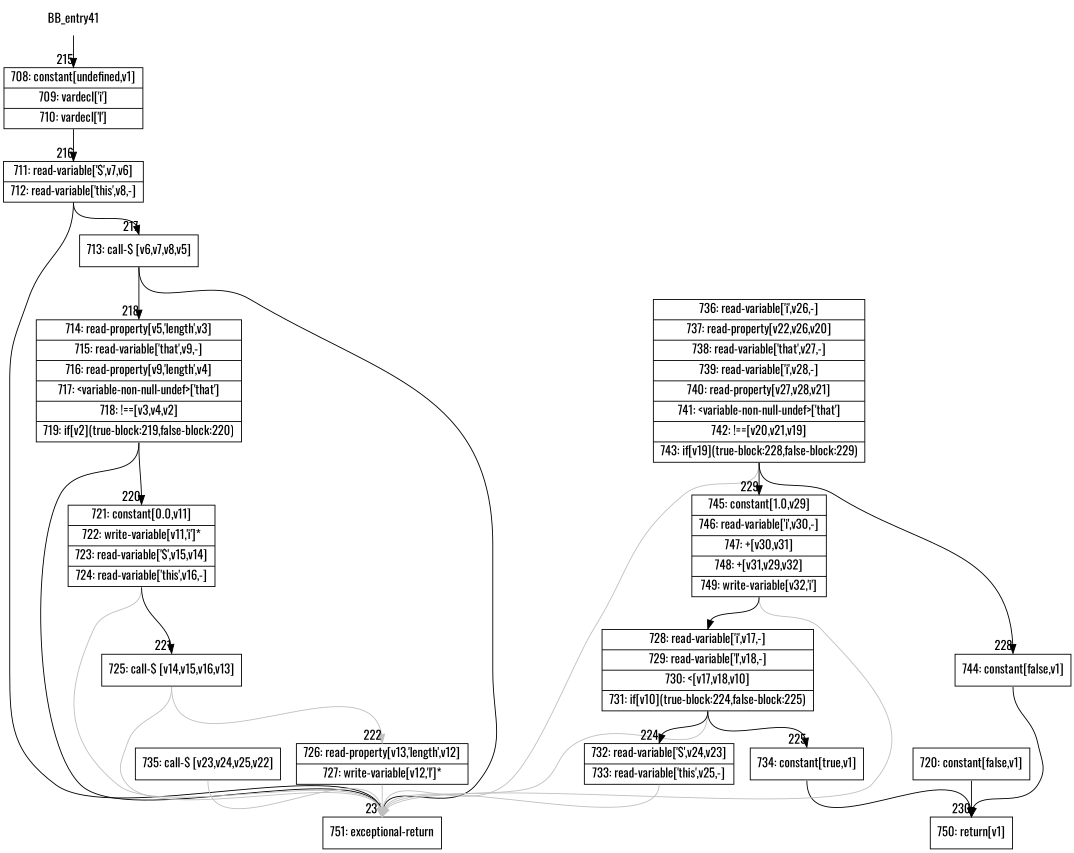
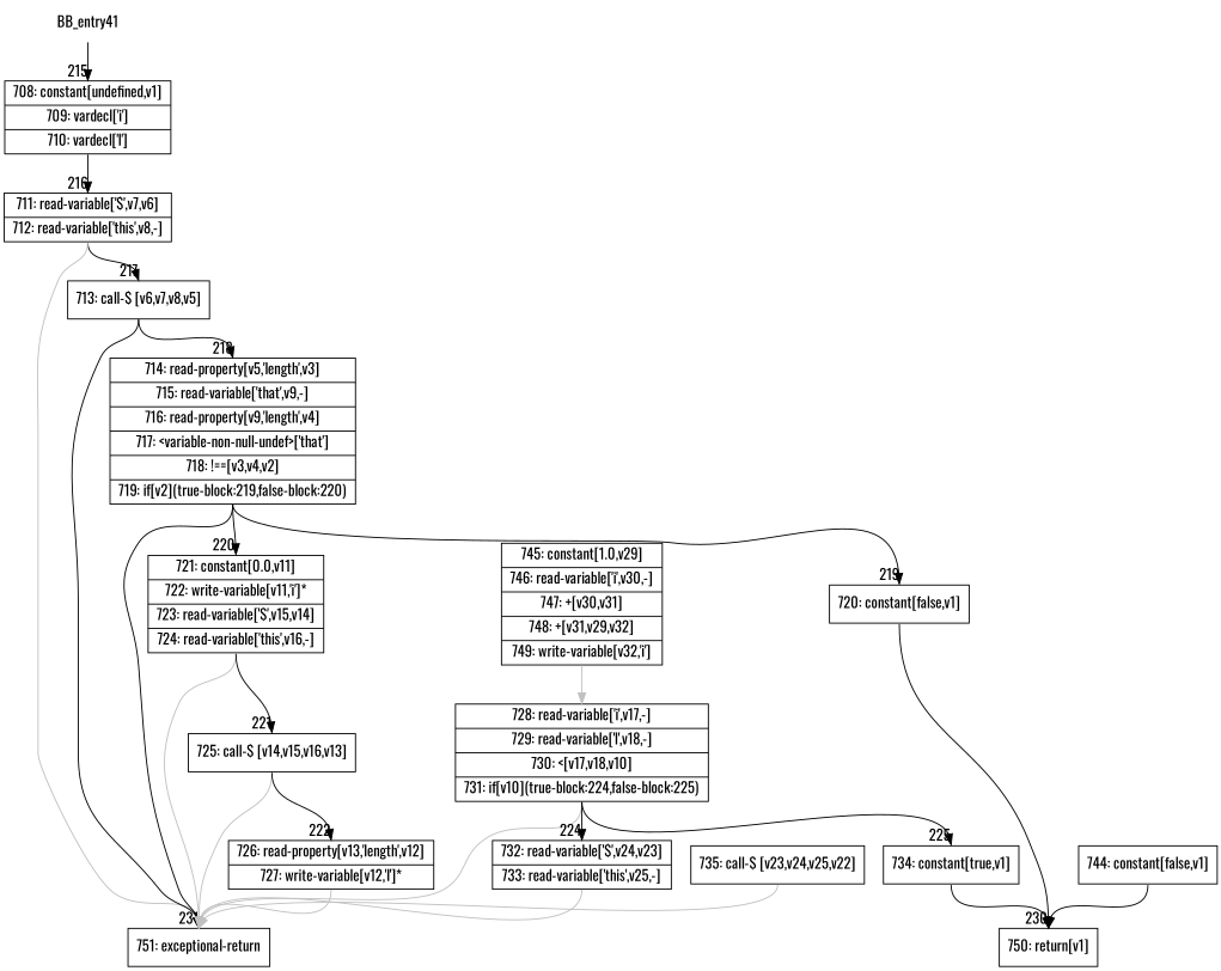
  digraph {
    fontname=Oswald
    rankdir=TD
    node [fontname=Oswald shape=record]
    edge [fontname=Oswald headport=n tailport=s]
    n1 [label=BB_entry41 shape=none]
    n2 [label="{708: constant[undefined,v1]|709: vardecl['i']|710: vardecl['l']}"]
    n3 [label="{711: read-variable['$',v7,v6]|712: read-variable['this',v8,-]}"]
    n4 [label="{713: call-$ [v6,v7,v8,v5]}"]
    n5 [label="{751: exceptional-return}"]
    n6 [label="{714: read-property[v5,'length',v3]|715: read-variable['that',v9,-]|716: read-property[v9,'length',v4]|717: \<variable-non-null-undef\>['that']|718: !==[v3,v4,v2]|719: if[v2](true-block:219,false-block:220)}"]
    n7 [label="{720: constant[false,v1]}"]
    n8 [label="{721: constant[0.0,v11]|722: write-variable[v11,'i']*|723: read-variable['$',v15,v14]|724: read-variable['this',v16,-]}"]
    n9 [label="{750: return[v1]}"]
    n10 [label="{725: call-$ [v14,v15,v16,v13]}"]
    n11 [label="{726: read-property[v13,'length',v12]|727: write-variable[v12,'l']*}"]
    n12 [label="{728: read-variable['i',v17,-]|729: read-variable['l',v18,-]|730: \<[v17,v18,v10]|731: if[v10](true-block:224,false-block:225)}"]
    n13 [label="{732: read-variable['$',v24,v23]|733: read-variable['this',v25,-]}"]
    n14 [label="{734: constant[true,v1]}"]
    n15 [label="{735: call-$ [v23,v24,v25,v22]}"]
-   n16 [label="{736: read-variable['i',v26,-]|737: read-property[v22,v26,v20]|738: read-variable['that',v27,-]|739: read-variable['i',v28,-]|740: read-property[v27,v28,v21]|741: \<variable-non-null-undef\>['that']|742: !==[v20,v21,v19]|743: if[v19](true-block:228,false-block:229)}"]
    n17 [label="{744: constant[false,v1]}"]
    n18 [label="{745: constant[1.0,v29]|746: read-variable['i',v30,-]|747: +[v30,v31]|748: +[v31,v29,v32]|749: write-variable[v32,'i']}"]
    n1 -> n2 [headlabel="    215"]
    n2 -> n3 [headlabel="      216"]
    n3 -> n4 [headlabel="      217"]
-   n3 -> n5 [color=black headlabel="      231"]
+   n3 -> n5 [color=gray headlabel="      231"]
    n4 -> n5 [color=black]
    n4 -> n6 [headlabel="      218"]
    n6 -> n5 [color=black]
+   n6 -> n7 [headlabel="      219"]
    n6 -> n8 [headlabel="      220"]
    n7 -> n9 [headlabel="      230"]
    n8 -> n5 [color=gray]
    n8 -> n10 [headlabel="      221"]
    n10 -> n5 [color=gray]
-   n10 -> n11 [headlabel="      222" color=gray]
+   n10 -> n11 [headlabel="      222"]
    n11 -> n5 [color=gray]
    n12 -> n5 [color=gray]
    n12 -> n13 [headlabel="      224"]
    n12 -> n14 [headlabel="      225"]
    n13 -> n5 [color=gray]
    n14 -> n9
    n15 -> n5 [color=gray]
-   n16 -> n5 [color=gray]
-   n16 -> n17 [headlabel="      228"]
-   n16 -> n18 [headlabel="      229"]
    n17 -> n9
-   n18 -> n5 [color=gray]
-   n18 -> n12
+   n18 -> n12 [color=gray]
  }
